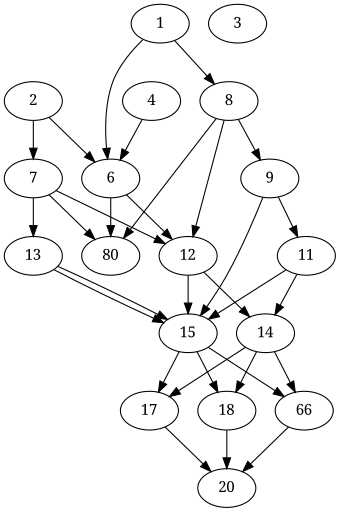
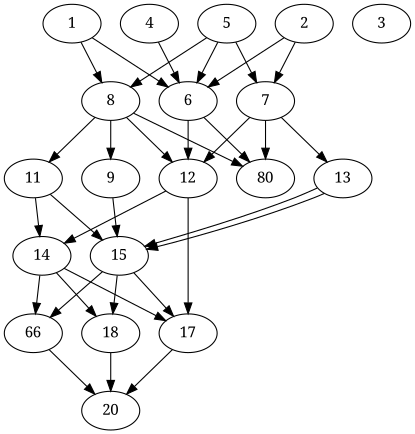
  digraph {
    fontname="Noto Serif"
    node [alpha=0.14 fontname="Noto Serif"]
    edge [fontname="Noto Serif"]
    1 [alpha=0.02 expect_size=27627520]
    6 [alpha=0.18 expect_size=44658688]
    8 [alpha=0.10 expect_size=6095872]
    n4 [alpha=0.04 expect_size=26893312 label=80]
    12 [expect_size=43036672]
    9 [alpha=0.18 expect_size=32045056]
    11 [alpha=0.00 expect_size=39262208]
    15 [alpha=0.03 expect_size=47202304]
    14 [alpha=0.09 expect_size=23811072]
    2 [alpha=0.13 expect_size=48403456]
    7 [alpha=0.02 expect_size=37276672]
    13 [expect_size=25503744]
    3 [alpha=0.19 expect_size=46584832]
    4 [alpha=0.10 expect_size=27287552]
+   5 [alpha=0.09 expect_size=47159296]
    n16 [expect_size=20662272 label=66]
    17 [alpha=0.09 expect_size=15435776]
    18 [alpha=0.08 expect_size=19826688]
    20 [alpha=0.01 expect_size=36583424]
    1 -> 6
    1 -> 8
    6 -> n4
    6 -> 12
    8 -> n4
    8 -> 12
    8 -> 9
-   9 -> 11
-   12 -> 15
+   8 -> 11
+   12 -> 17
    12 -> 14
    9 -> 15
    11 -> 15
    11 -> 14
    15 -> n16
    15 -> 17
    15 -> 18
    14 -> n16
    14 -> 17
    14 -> 18
    2 -> 6
    2 -> 7
    7 -> n4
    7 -> 12
    7 -> 13
    13 -> 15
    13 -> 15
    4 -> 6
+   5 -> 6
+   5 -> 8
+   5 -> 7
    n16 -> 20
    17 -> 20
    18 -> 20
  }
